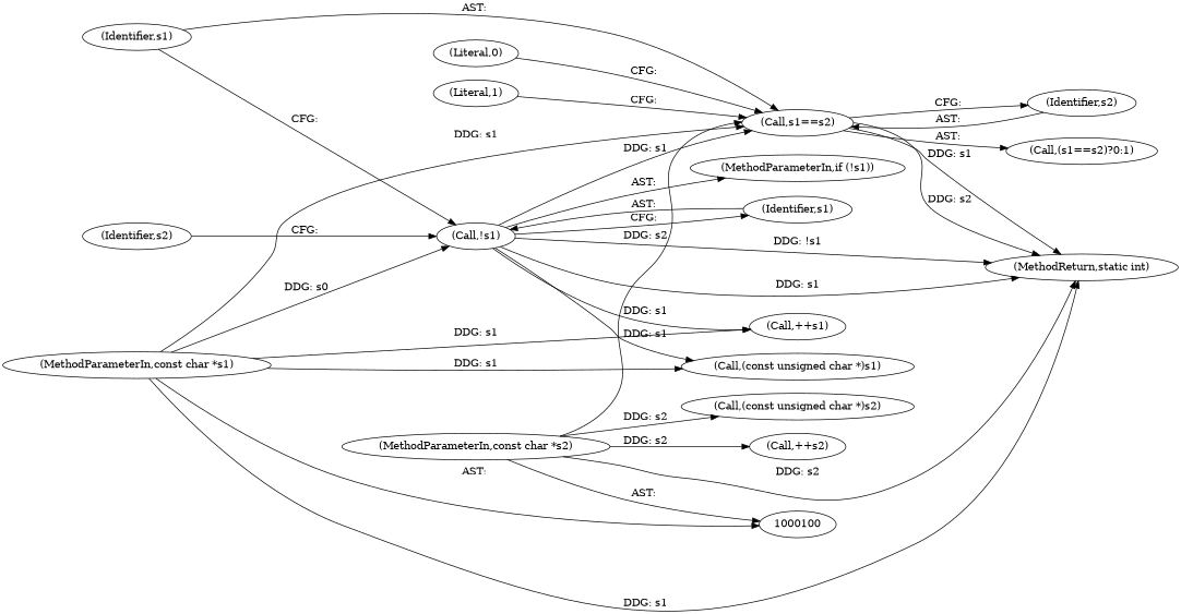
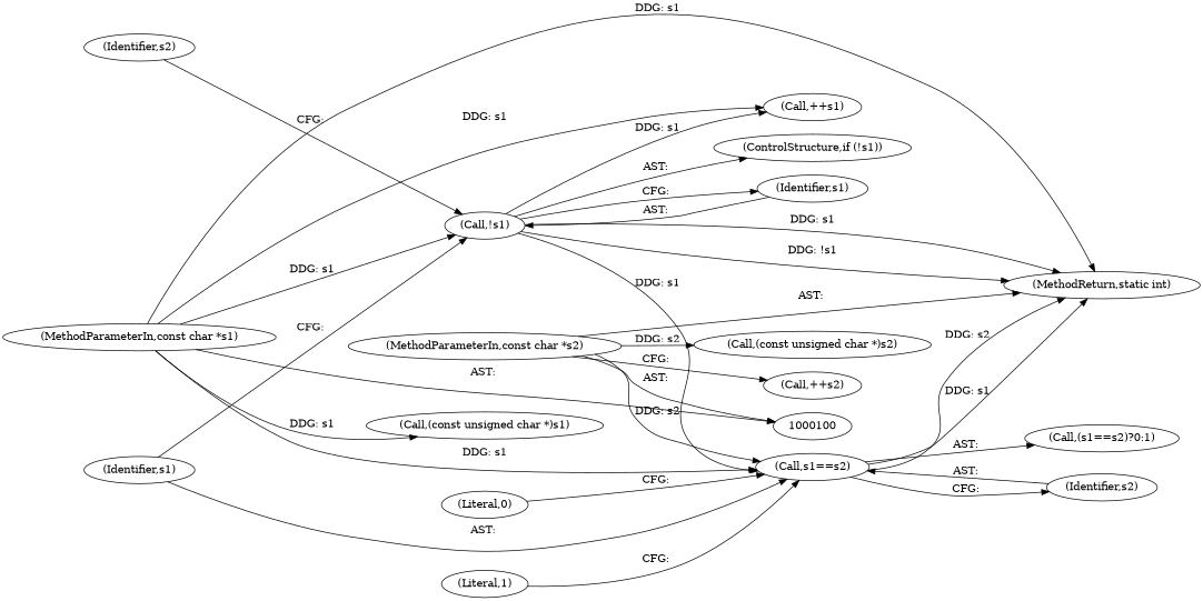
  digraph {
    rankdir=LR
    n1 [label="(Call,s1==s2)"]
    n2 [label="(Call,(s1==s2)?0:1)"]
    n3 [label="(Identifier,s2)"]
    n4 [label="(MethodReturn,static int)"]
    n5 [label="(Call,!s1)"]
-   n6 [label="(MethodParameterIn,if (!s1))"]
+   n6 [label="(ControlStructure,if (!s1))"]
    n7 [label="(Identifier,s1)"]
    n8 [label="(Call,++s1)"]
    n9 [label="(Call,(const unsigned char *)s1)"]
    n10 [label="(MethodParameterIn,const char *s1)"]
    1000100
    n12 [label="(MethodParameterIn,const char *s2)"]
    n13 [label="(Call,(const unsigned char *)s2)"]
    n14 [label="(Call,++s2)"]
    n15 [label="(Identifier,s2)"]
    n16 [label="(Literal,0)"]
    n17 [label="(Identifier,s1)"]
    n18 [label="(Literal,1)"]
    n1 -> n2 [label="AST: "]
    n1 -> n3 [label="CFG: "]
    n1 -> n4 [label="DDG: s1"]
    n1 -> n4 [label="DDG: s2"]
    n3 -> n1 [label="AST: "]
    n5 -> n1 [label="DDG: s1"]
    n5 -> n4 [label="DDG: !s1"]
    n5 -> n4 [label="DDG: s1"]
    n5 -> n6 [label="AST: "]
    n5 -> n7 [label="CFG: "]
    n5 -> n8 [label="DDG: s1"]
-   n5 -> n9 [label="DDG: s1"]
    n7 -> n5 [label="AST: "]
    n10 -> n1 [label="DDG: s1"]
    n10 -> n4 [label="DDG: s1"]
-   n10 -> n5 [label="DDG: s0"]
+   n10 -> n5 [label="DDG: s1"]
    n10 -> n8 [label="DDG: s1"]
    n10 -> n9 [label="DDG: s1"]
    n10 -> 1000100 [label="AST: "]
    n12 -> n1 [label="DDG: s2"]
-   n12 -> n4 [label="DDG: s2"]
+   n12 -> n4 [label="AST: "]
    n12 -> 1000100 [label="AST: "]
    n12 -> n13 [label="DDG: s2"]
-   n12 -> n14 [label="DDG: s2"]
+   n12 -> n14 [label="CFG: "]
    n15 -> n5 [label="CFG: "]
    n16 -> n1 [label="CFG: "]
    n17 -> n1 [label="AST: "]
    n17 -> n5 [label="CFG: "]
    n18 -> n1 [label="CFG: "]
  }
